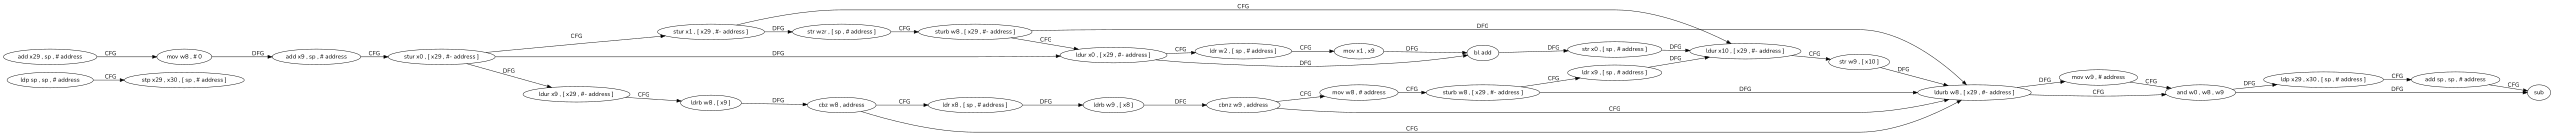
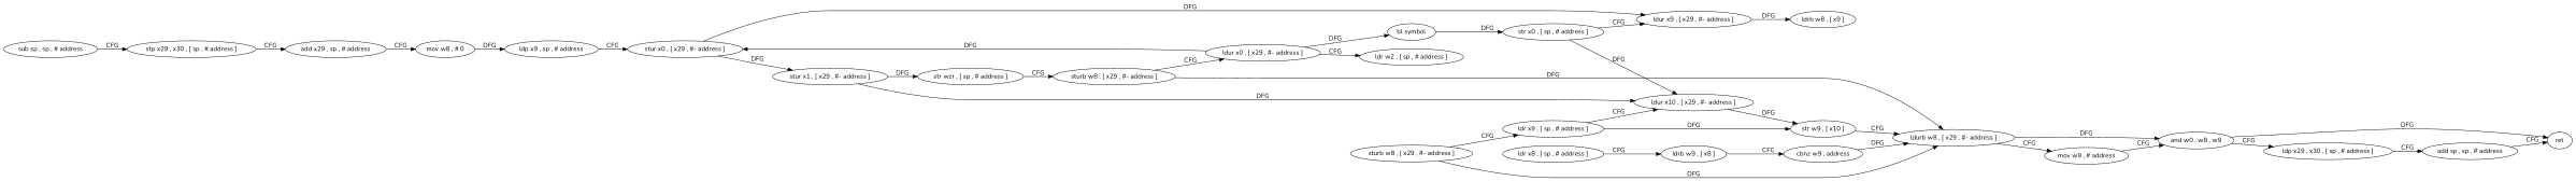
  digraph {
    fontname=Nunito
    rankdir=LR
    node [fontname=Nunito]
    edge [fontname=Nunito]
-   n1 [label="ldp sp , sp , # address"]
+   n1 [label="sub sp , sp , # address"]
    n2 [label="stp x29 , x30 , [ sp , # address ]"]
    n3 [label="add x29 , sp , # address"]
    n4 [label="mov w8 , # 0"]
-   n5 [label="add x9 , sp , # address"]
+   n5 [label="ldp x9 , sp , # address"]
    n6 [label="stur x0 , [ x29 , #- address ]"]
    n7 [label="stur x1 , [ x29 , #- address ]"]
    n8 [label="ldur x0 , [ x29 , #- address ]"]
    n9 [label="ldur x9 , [ x29 , #- address ]"]
    n10 [label="str wzr , [ sp , # address ]"]
    n11 [label="ldur x10 , [ x29 , #- address ]"]
    n12 [label="ldr w2 , [ sp , # address ]"]
-   n13 [label="bl add"]
+   n13 [label="bl symbol"]
    n14 [label="ldrb w8 , [ x9 ]"]
    n15 [label="sturb w8 , [ x29 , #- address ]"]
    n16 [label="str w9 , [ x10 ]"]
    n17 [label="ldurb w8 , [ x29 , #- address ]"]
    n18 [label="mov w9 , # address"]
    n19 [label="and w0 , w8 , w9"]
-   n20 [label="mov x1 , x9"]
    n21 [label="str x0 , [ sp , # address ]"]
    n22 [label="ldr x9 , [ sp , # address ]"]
-   n23 [label="cbz w8 , address"]
    n24 [label="ldr x8 , [ sp , # address ]"]
    n25 [label="ldrb w9 , [ x8 ]"]
    n26 [label="ldp x29 , x30 , [ sp , # address ]"]
-   n27 [label=sub]
+   n27 [label=ret]
    n28 [label="cbnz w9 , address"]
    n29 [label="add sp , sp , # address"]
-   n30 [label="mov w8 , # address"]
    n31 [label="sturb w8 , [ x29 , #- address ]"]
    n1 -> n2 [label=CFG]
+   n2 -> n3 [label=CFG]
    n3 -> n4 [label=CFG]
    n4 -> n5 [label=DFG]
    n5 -> n6 [label=CFG]
-   n6 -> n7 [label=CFG]
-   n6 -> n8 [label=DFG]
+   n6 -> n7 [label=DFG]
+   n8 -> n6 [label=DFG]
    n6 -> n9 [label=DFG]
    n7 -> n10 [label=DFG]
-   n7 -> n11 [label=CFG]
+   n7 -> n11 [label=DFG]
    n8 -> n12 [label=CFG]
    n8 -> n13 [label=DFG]
-   n9 -> n14 [label=CFG]
+   n9 -> n14 [label=DFG]
    n10 -> n15 [label=CFG]
-   n11 -> n16 [label=CFG]
-   n12 -> n20 [label=CFG]
+   n11 -> n16 [label=DFG]
    n13 -> n21 [label=DFG]
-   n14 -> n23 [label=DFG]
    n15 -> n8 [label=CFG]
    n15 -> n17 [label=DFG]
-   n16 -> n17 [label=DFG]
-   n17 -> n18 [label=DFG]
-   n17 -> n19 [label=CFG]
+   n16 -> n17 [label=CFG]
+   n17 -> n18 [label=CFG]
+   n17 -> n19 [label=DFG]
    n18 -> n19 [label=CFG]
-   n19 -> n26 [label=DFG]
+   n19 -> n26 [label=CFG]
    n19 -> n27 [label=DFG]
-   n20 -> n13 [label=DFG]
+   n21 -> n9 [label=CFG]
    n21 -> n11 [label=DFG]
-   n22 -> n11 [label=DFG]
-   n23 -> n17 [label=CFG]
-   n23 -> n24 [label=CFG]
-   n24 -> n25 [label=DFG]
-   n25 -> n28 [label=DFG]
+   n22 -> n11 [label=CFG]
+   n22 -> n16 [label=DFG]
+   n24 -> n25 [label=CFG]
+   n25 -> n28 [label=CFG]
    n26 -> n29 [label=CFG]
-   n28 -> n17 [label=CFG]
-   n28 -> n30 [label=CFG]
+   n28 -> n17 [label=DFG]
    n29 -> n27 [label=CFG]
-   n30 -> n31 [label=CFG]
    n31 -> n17 [label=DFG]
    n31 -> n22 [label=CFG]
  }
